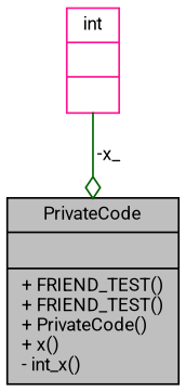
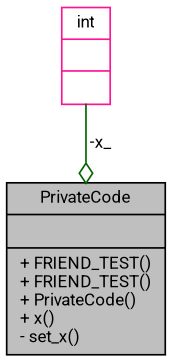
  digraph {
    fontname=Roboto
    node [fontname=Roboto fontsize=10 shape=record]
-   n1 [color=black fillcolor=grey75 fontcolor=black height=0.2 label="{PrivateCode\n||+ FRIEND_TEST()\l+ FRIEND_TEST()\l+ PrivateCode()\l+ x()\l- int_x()\l}" style=filled width=0.4]
+   n1 [color=black fillcolor=grey75 fontcolor=black height=0.2 label="{PrivateCode\n||+ FRIEND_TEST()\l+ FRIEND_TEST()\l+ PrivateCode()\l+ x()\l- set_x()\l}" style=filled width=0.4]
    n2 [color=deeppink height=0.2 label="{int\n||}" width=0.4]
    n2 -> n1 [arrowhead=odiamond color=darkgreen fontname=Roboto fontsize=10 label=" -x_" labelfontname=Helvetica labelfontsize=10 style=solid]
  }
